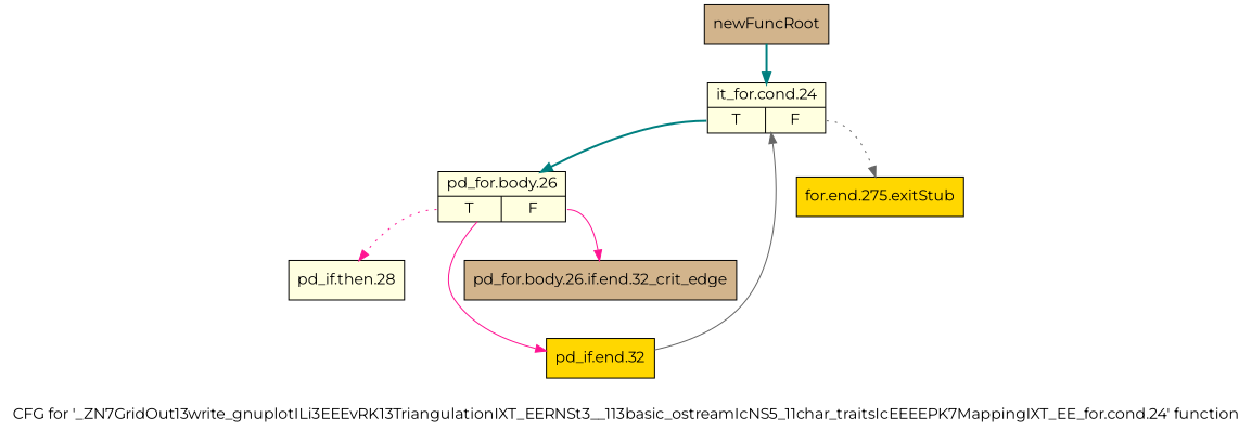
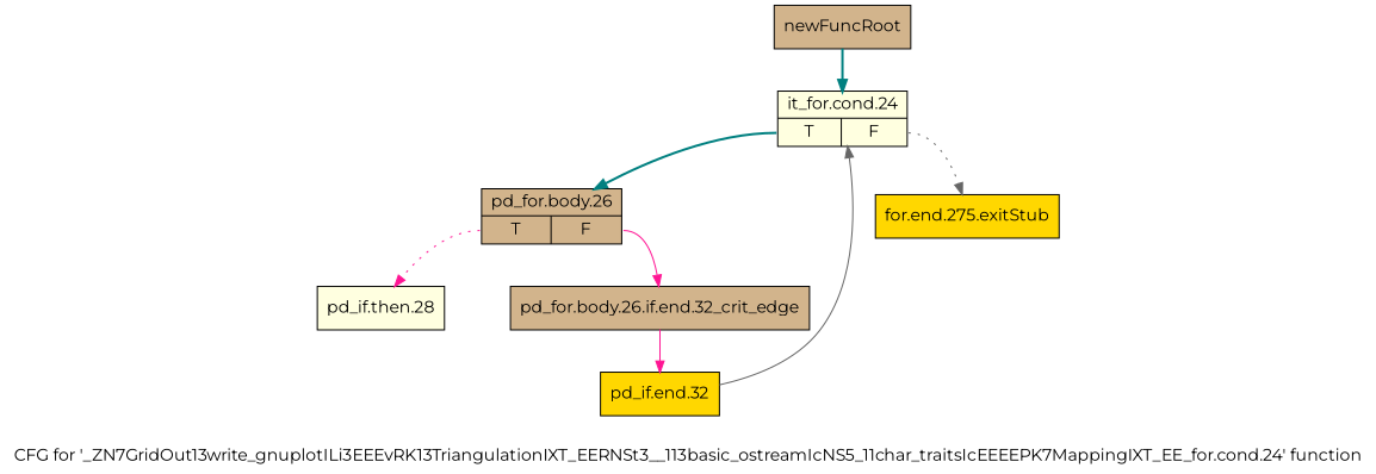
  digraph {
    fontname=Montserrat
    label="CFG for '_ZN7GridOut13write_gnuplotILi3EEEvRK13TriangulationIXT_EERNSt3__113basic_ostreamIcNS5_11char_traitsIcEEEEPK7MappingIXT_EE_for.cond.24' function"
    node [fillcolor=tan fontname=Montserrat shape=record style=filled]
    edge [color=deeppink fontname=Montserrat style=solid]
    n1 [label="{newFuncRoot}"]
    n2 [fillcolor=lightyellow label="{it_for.cond.24|{<s0>T|<s1>F}}"]
    n3 [fillcolor=gold label="{for.end.275.exitStub}"]
-   n4 [fillcolor=lightyellow label="{pd_for.body.26|{<s0>T|<s1>F}}"]
+   n4 [label="{pd_for.body.26|{<s0>T|<s1>F}}"]
    n5 [fillcolor=lightyellow label="{pd_if.then.28}"]
    n6 [label="{pd_for.body.26.if.end.32_crit_edge}"]
    n7 [fillcolor=gold label="{pd_if.end.32}"]
    n1 -> n2 [color=teal style=bold]
    n2 -> n3 [color=gray40 style=dotted tailport=s1]
    n2 -> n4 [color=teal style=bold tailport=s0]
    n4 -> n5 [style=dotted tailport=s0]
    n4 -> n6 [tailport=s1]
-   n4 -> n7
+   n6 -> n7
    n7 -> n2 [color=gray40]
  }
